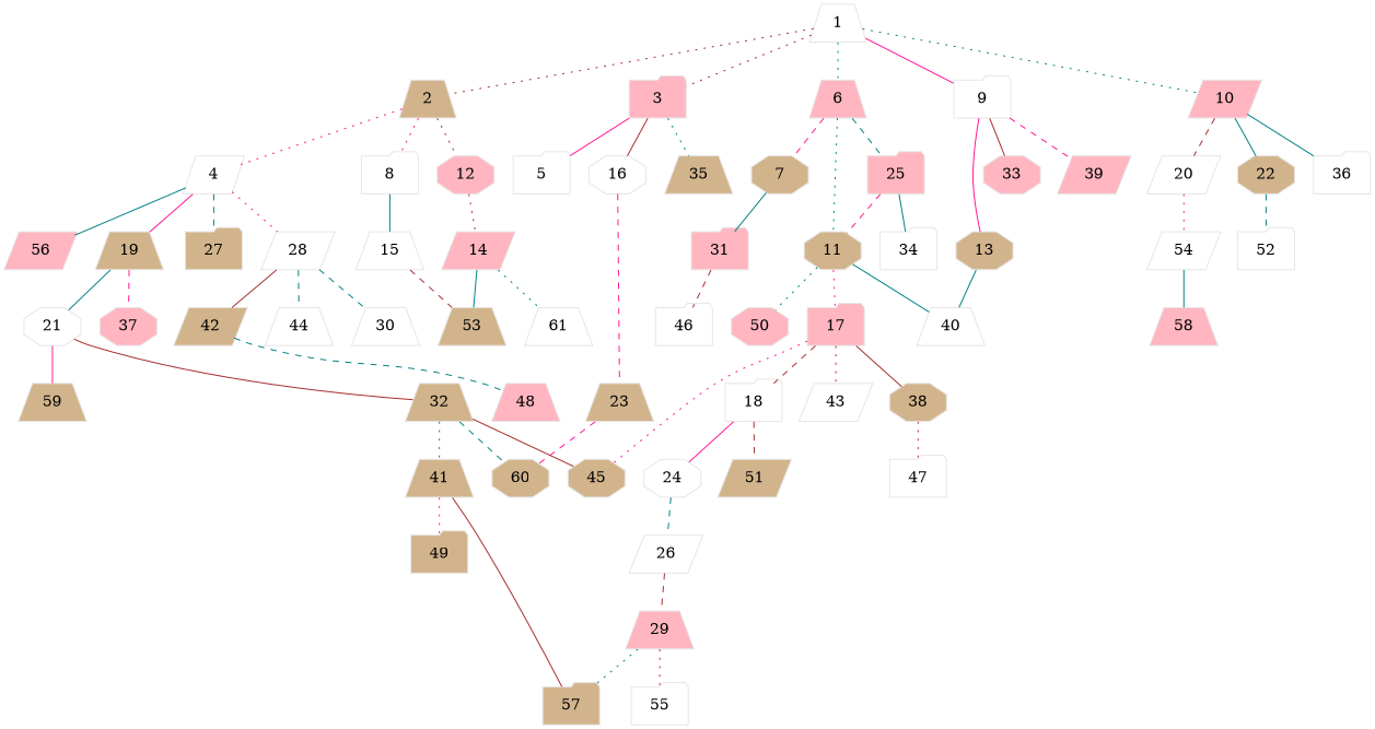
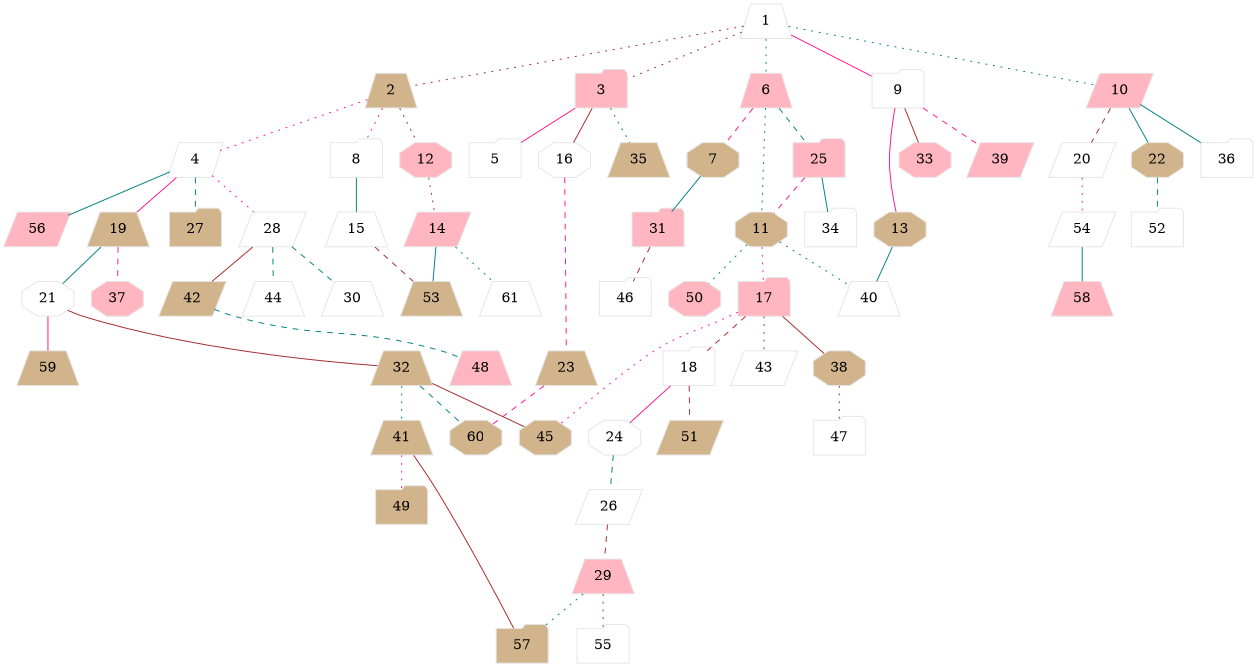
  graph {
    node [color=gray90 fillcolor=white shape=trapezium style=filled]
    edge [color=teal style=dotted]
    2 [fillcolor=tan]
    1
    3 [fillcolor=lightpink shape=folder]
    6 [fillcolor=lightpink]
    9 [shape=folder]
    10 [fillcolor=lightpink shape=parallelogram]
    4 [shape=parallelogram]
    8 [shape=folder]
    12 [fillcolor=lightpink shape=octagon]
    5 [shape=folder]
    16 [shape=octagon]
    35 [fillcolor=tan]
    7 [fillcolor=tan shape=octagon]
    11 [fillcolor=tan shape=octagon]
    25 [fillcolor=lightpink shape=folder]
    13 [fillcolor=tan shape=octagon]
    33 [fillcolor=lightpink shape=octagon]
    39 [fillcolor=lightpink shape=parallelogram]
    20 [shape=parallelogram]
    22 [fillcolor=tan shape=octagon]
    36 [shape=folder]
    19 [fillcolor=tan]
    27 [fillcolor=tan shape=folder]
    28 [shape=parallelogram]
    56 [fillcolor=lightpink shape=parallelogram]
    15
    14 [fillcolor=lightpink shape=parallelogram]
    23 [fillcolor=tan]
    21 [shape=octagon]
    37 [fillcolor=lightpink shape=octagon]
    30
    42 [fillcolor=tan shape=parallelogram]
    44
    31 [fillcolor=lightpink shape=folder]
    17 [fillcolor=lightpink shape=folder]
    40
    50 [fillcolor=lightpink shape=octagon]
    34 [shape=folder]
    46 [shape=folder]
    53 [fillcolor=tan]
    54 [shape=parallelogram]
    52 [shape=folder]
    18 [shape=folder]
    38 [fillcolor=tan shape=octagon]
    43 [shape=parallelogram]
    45 [fillcolor=tan shape=octagon]
    61
    60 [fillcolor=tan shape=octagon]
    24 [shape=octagon]
    51 [fillcolor=tan shape=parallelogram]
    47 [shape=folder]
    26 [shape=parallelogram]
    32 [fillcolor=tan]
    59 [fillcolor=tan]
    58 [fillcolor=lightpink]
    41 [fillcolor=tan]
    29 [fillcolor=lightpink]
    55 [shape=folder]
    57 [fillcolor=tan shape=folder]
    48 [fillcolor=lightpink]
    49 [fillcolor=tan shape=folder]
    2 -- 4 [color=deeppink]
    2 -- 8 [color=deeppink]
    2 -- 12 [color=brown]
    1 -- 2 [color=brown]
    1 -- 3 [color=brown]
    1 -- 6
    1 -- 9 [color=deeppink style=solid]
    1 -- 10
    3 -- 5 [color=deeppink style=solid]
    3 -- 16 [color=brown style=solid]
    3 -- 35
    6 -- 7 [color=deeppink style=dashed]
    6 -- 11
    6 -- 25 [style=dashed]
    9 -- 13 [color=deeppink style=solid]
    9 -- 33 [color=brown style=solid]
    9 -- 39 [color=deeppink style=dashed]
    10 -- 20 [color=brown style=dashed]
    10 -- 22 [style=solid]
    10 -- 36 [style=solid]
    4 -- 19 [color=deeppink style=solid]
    4 -- 27 [style=dashed]
    4 -- 28 [color=deeppink]
    4 -- 56 [style=solid]
    8 -- 15 [style=solid]
    12 -- 14 [color=brown]
    16 -- 23 [color=deeppink style=dashed]
    7 -- 31 [style=solid]
    11 -- 17 [color=deeppink]
-   11 -- 40 [style=solid]
+   11 -- 40
    11 -- 50
    25 -- 11 [color=deeppink style=dashed]
    25 -- 34 [style=solid]
    13 -- 40 [style=solid]
    20 -- 54 [color=deeppink]
    22 -- 52 [style=dashed]
    19 -- 21 [style=solid]
    19 -- 37 [color=deeppink style=dashed]
    28 -- 30 [style=dashed]
    28 -- 42 [color=brown style=solid]
    28 -- 44 [style=dashed]
    15 -- 53 [color=brown style=dashed]
    14 -- 53 [style=solid]
    14 -- 61
    23 -- 60 [color=deeppink style=dashed]
    21 -- 32 [color=brown style=solid]
    21 -- 59 [color=deeppink style=solid]
    42 -- 48 [style=dashed]
    31 -- 46 [color=brown style=dashed]
    17 -- 18 [color=brown style=dashed]
    17 -- 38 [color=brown style=solid]
    17 -- 43 [color=brown]
    17 -- 45 [color=deeppink]
    54 -- 58 [style=solid]
    18 -- 24 [color=deeppink style=solid]
    18 -- 51 [color=brown style=dashed]
    38 -- 47 [color=brown]
    24 -- 26 [style=dashed]
    26 -- 29 [color=brown style=dashed]
    32 -- 45 [color=brown style=solid]
    32 -- 60 [style=dashed]
    32 -- 41
    41 -- 57 [color=brown style=solid]
    41 -- 49 [color=deeppink]
    29 -- 55 [color=brown]
    29 -- 57
  }
